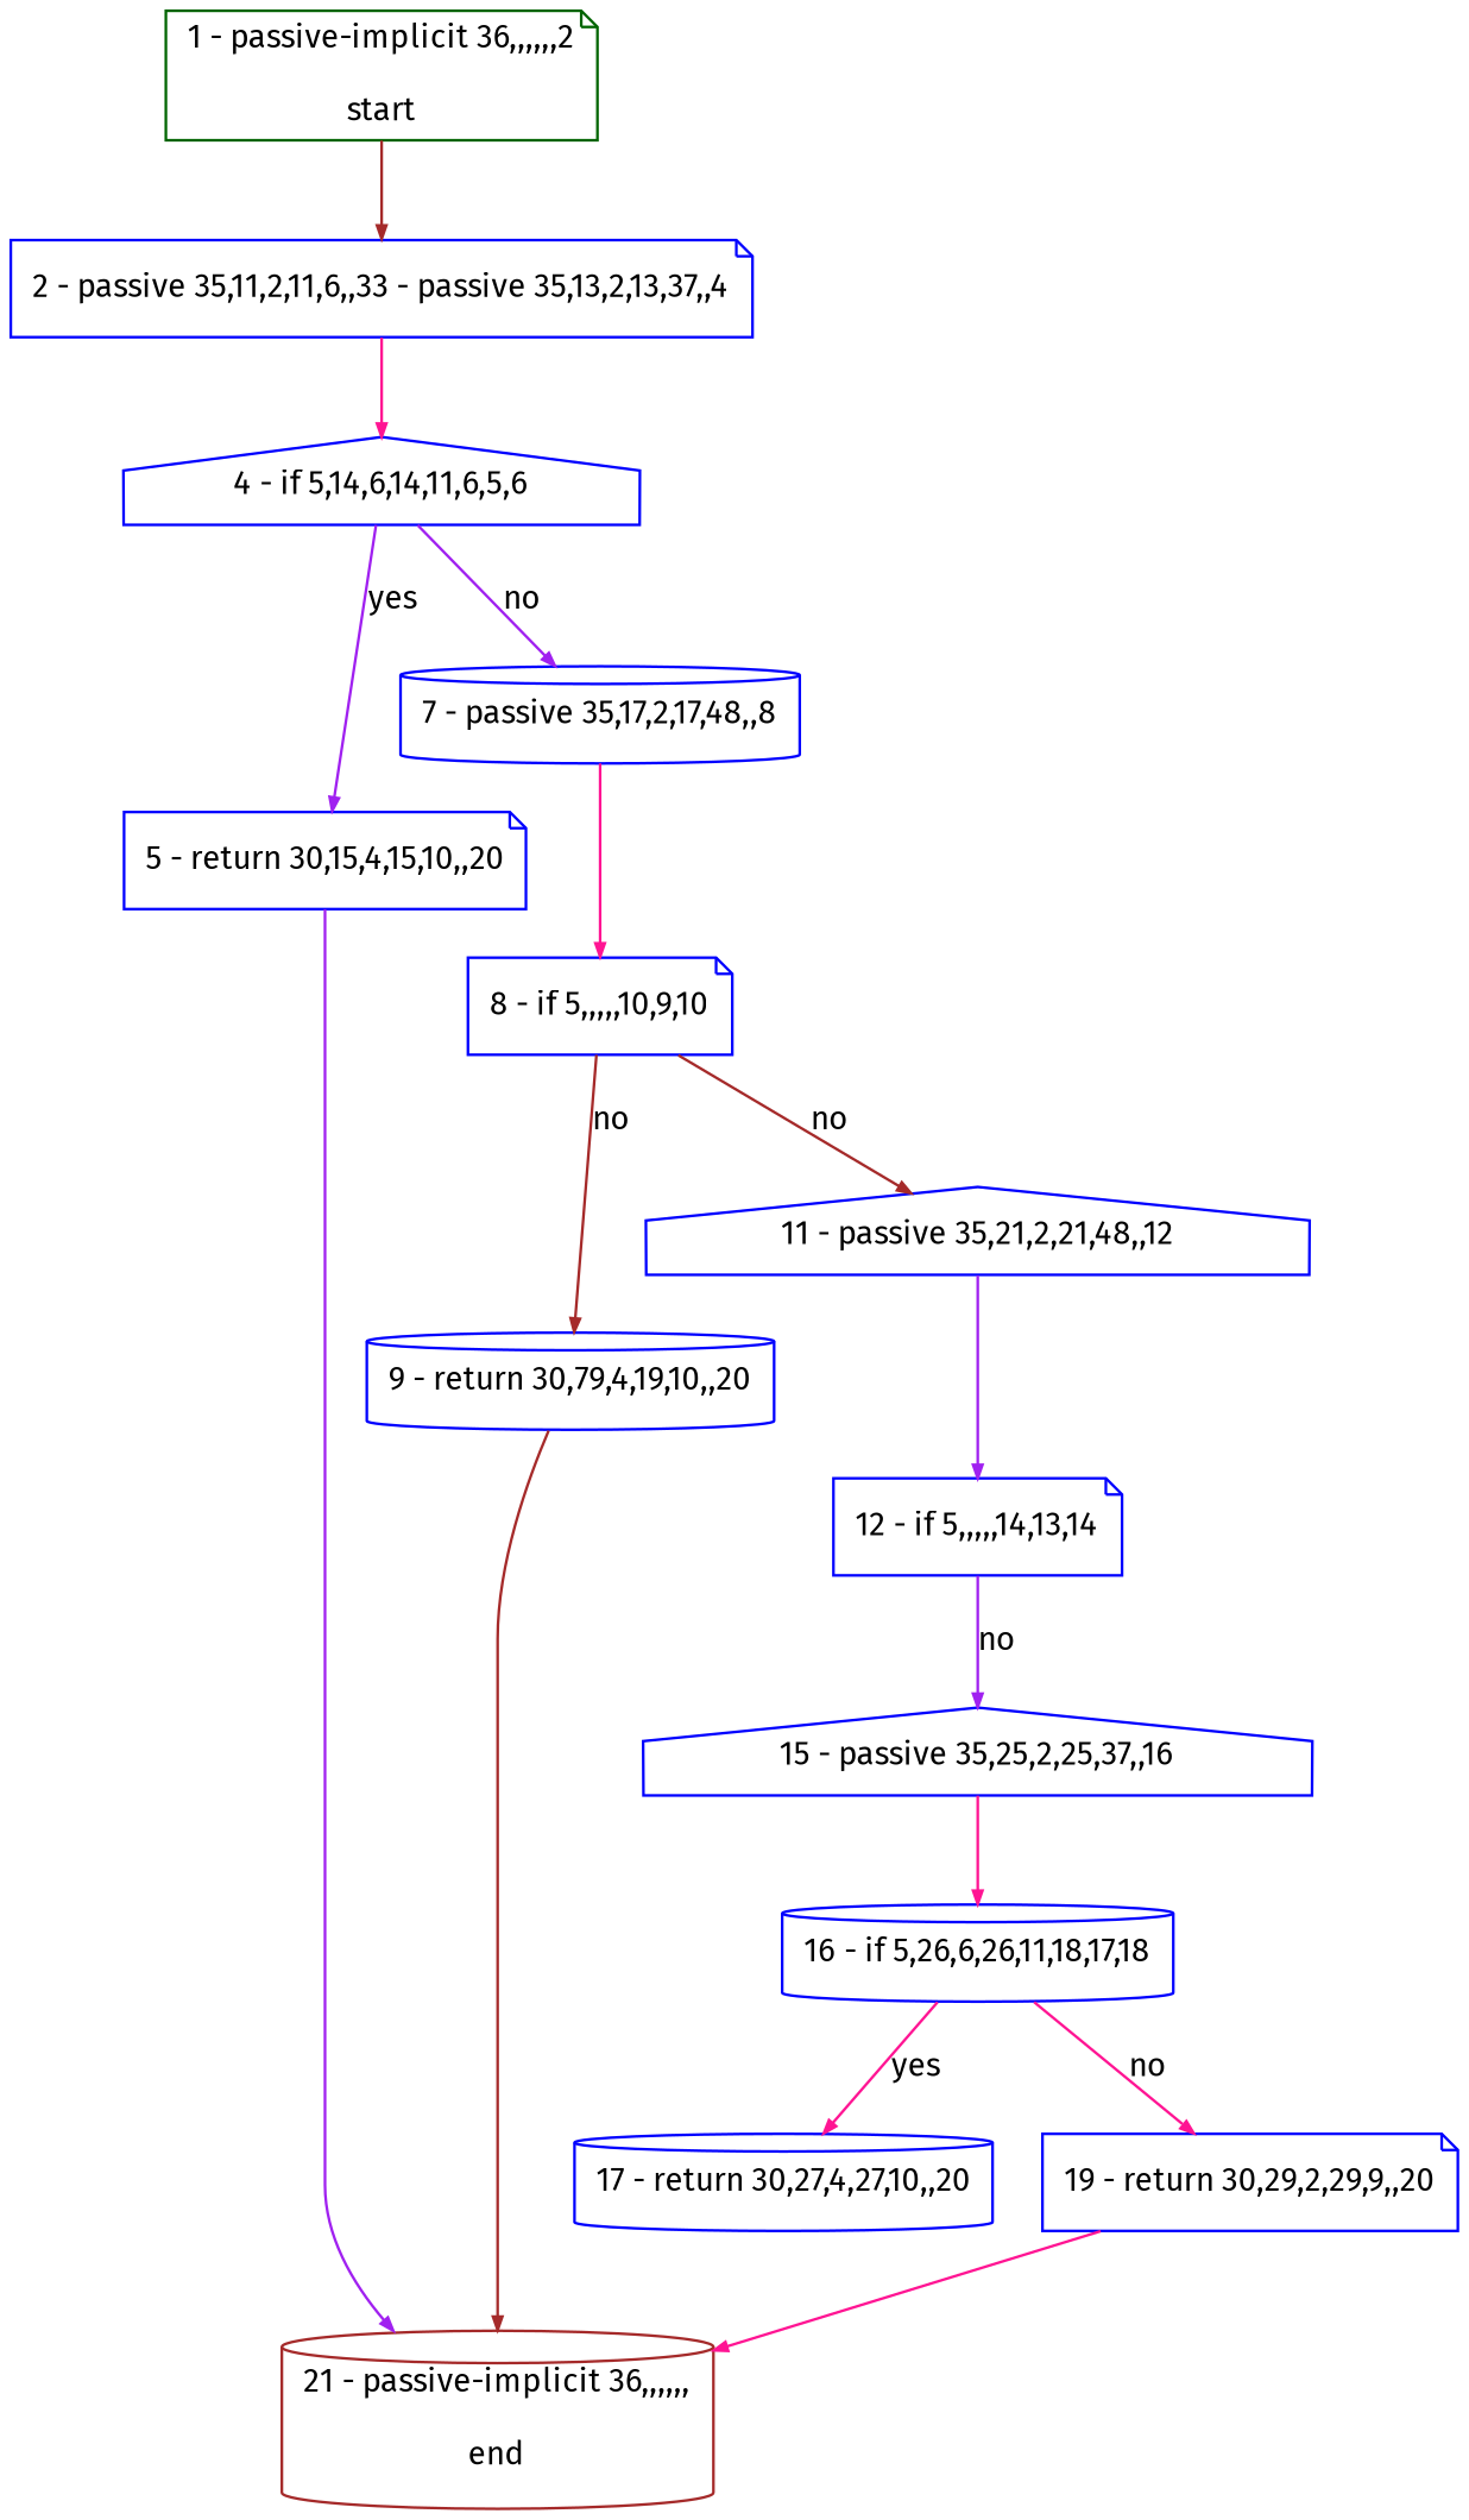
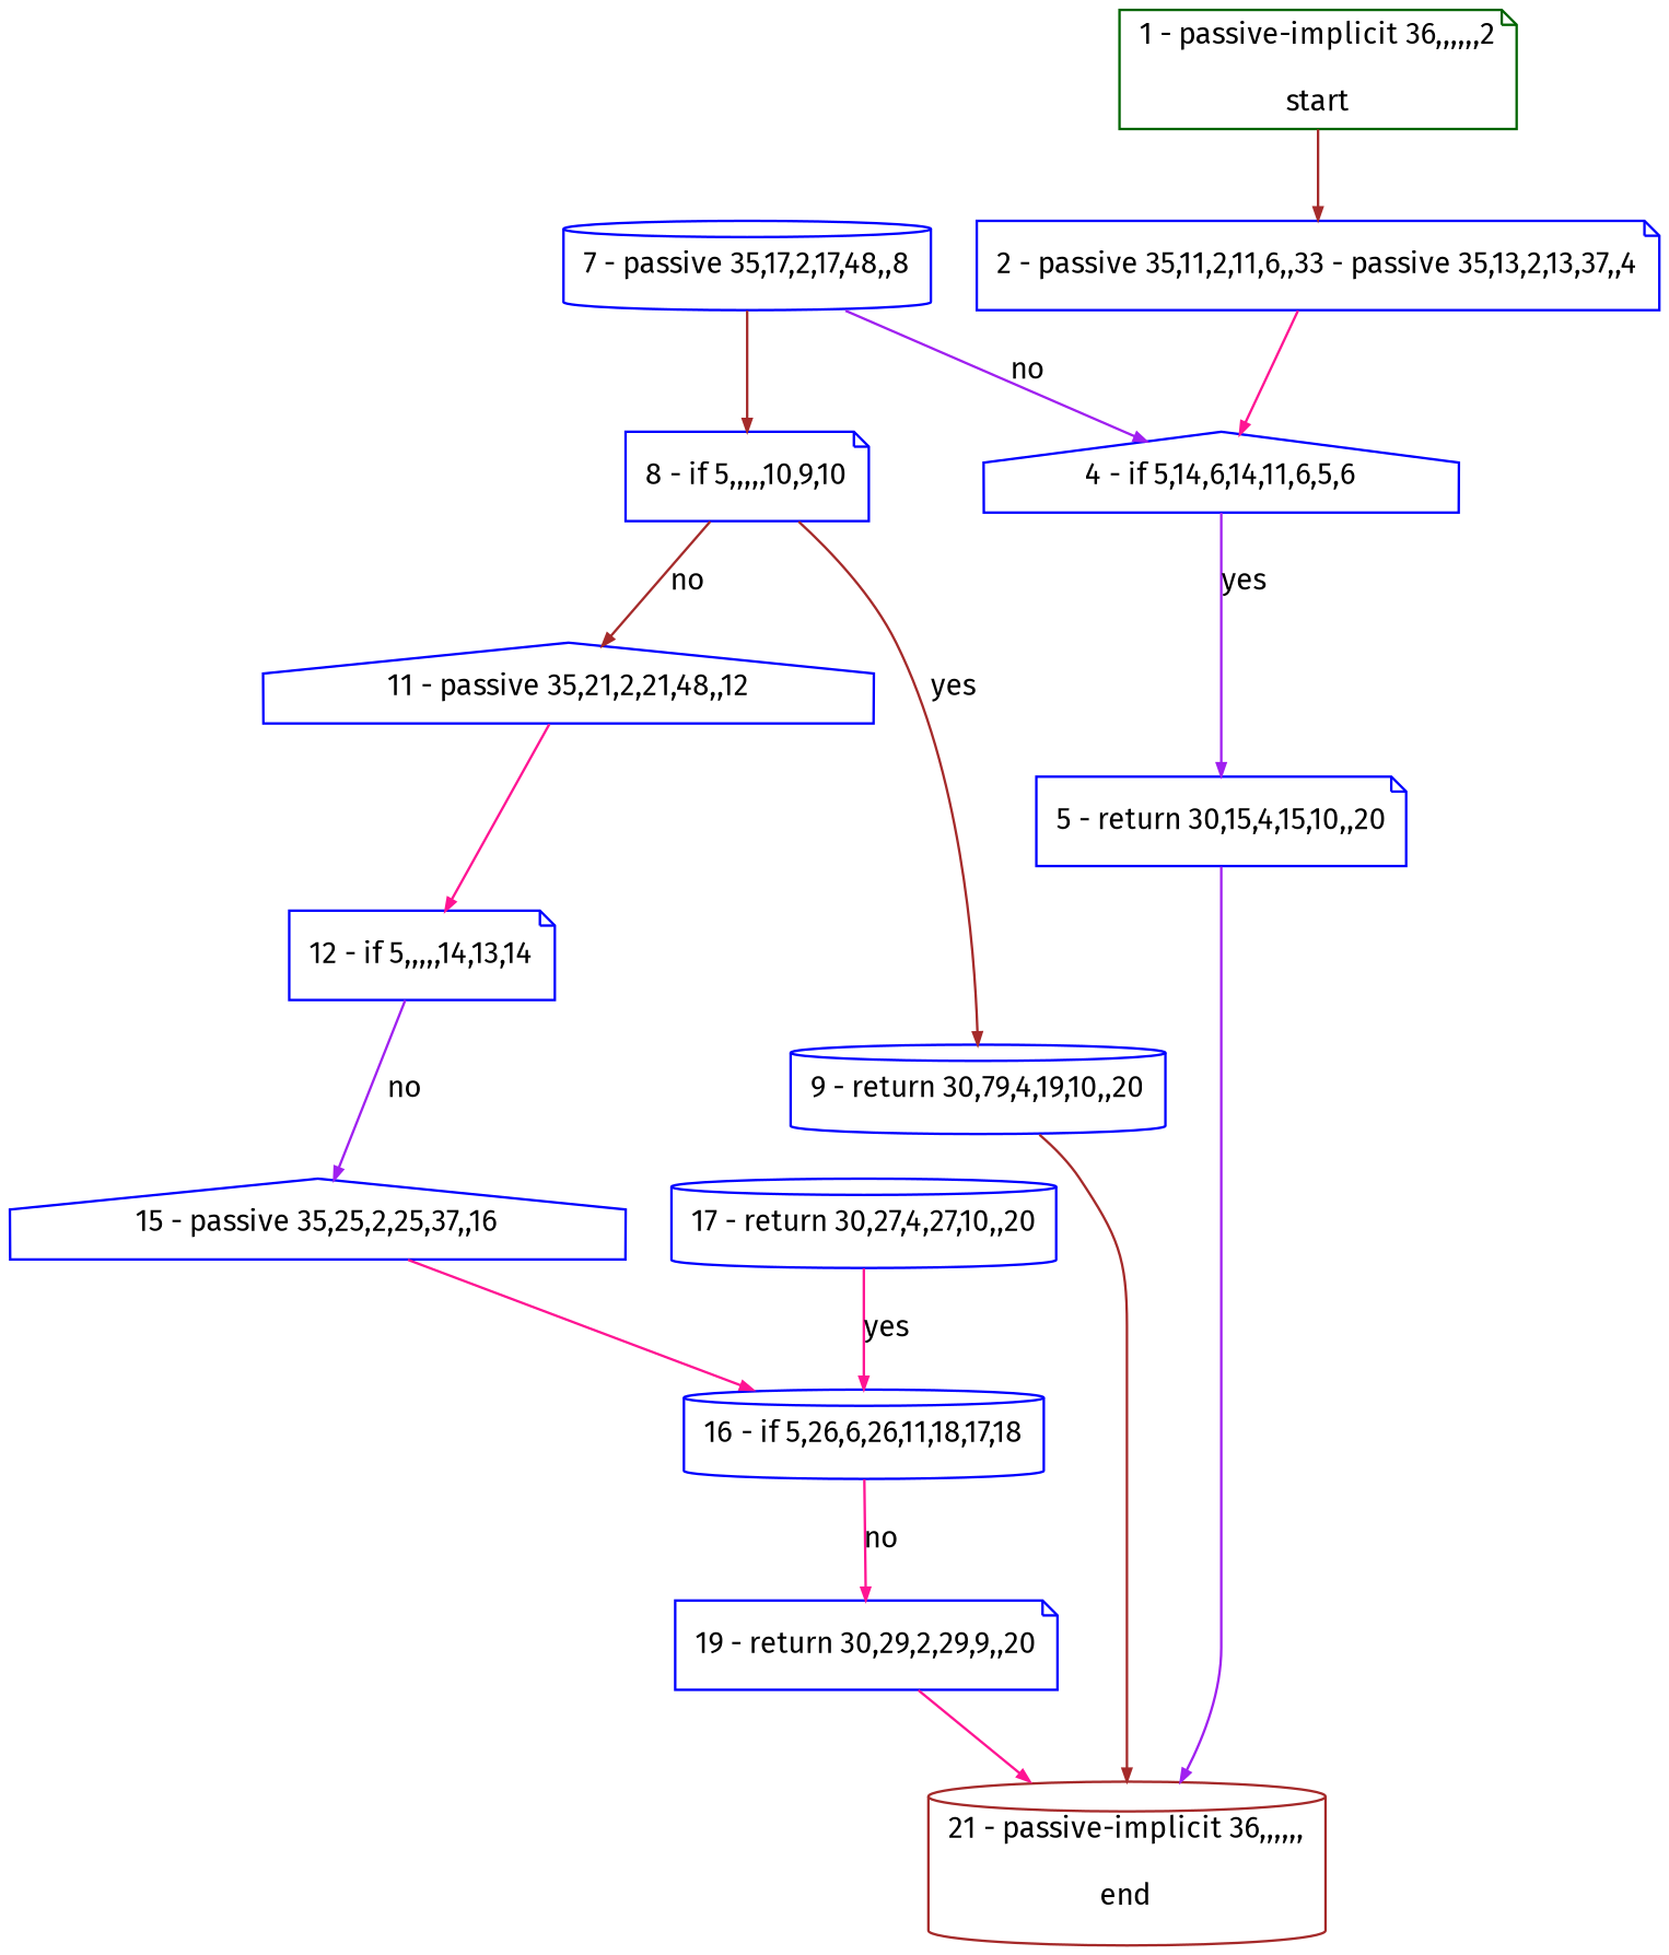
  digraph {
    bgcolor=white
    compound=true
    fillcolor="#FFFFCC"
    fontname="Fira Sans"
    fontsize=12
    pack=true
    packmode=clust
    style="rounded,filled"
    node [color="#0000ff" compound=true fillcolor="#ffffff" fixedsize=false fontname="Fira Sans" fontsize=12 node_initialized=no shape=note style=filled]
    edge [arrowhead=normal arrowsize=0.5 arrowtail=none color=deeppink compound=true dir=forward fontcolor=black fontname="Fira Sans" fontsize=12]
    n1 [label="2 - passive 35,11,2,11,6,,33 - passive 35,13,2,13,37,,4"]
    n2 [label="4 - if 5,14,6,14,11,6,5,6" shape=house]
    n3 [label="5 - return 30,15,4,15,10,,20"]
    n4 [label="7 - passive 35,17,2,17,48,,8" shape=cylinder]
    n5 [color="#006400" label="1 - passive-implicit 36,,,,,,2\n\nstart"]
    n6 [color="#a52a2a" label="21 - passive-implicit 36,,,,,,\n\nend" shape=cylinder]
    n7 [label="8 - if 5,,,,,10,9,10"]
    n8 [label="9 - return 30,79,4,19,10,,20" shape=cylinder]
    n9 [label="11 - passive 35,21,2,21,48,,12" shape=house]
    n10 [label="12 - if 5,,,,,14,13,14"]
    n11 [label="15 - passive 35,25,2,25,37,,16" shape=house]
    n12 [label="16 - if 5,26,6,26,11,18,17,18" shape=cylinder]
    n13 [label="17 - return 30,27,4,27,10,,20" shape=cylinder]
    n14 [label="19 - return 30,29,2,29,9,,20"]
    n1 -> n2
    n2 -> n3 [color=purple label=yes]
-   n2 -> n4 [color=purple label=no]
+   n4 -> n2 [color=purple label=no]
    n3 -> n6 [color=purple]
-   n4 -> n7
+   n4 -> n7 [color=brown]
    n5 -> n1 [color=brown]
-   n7 -> n8 [color=brown label=no]
+   n7 -> n8 [color=brown label=yes]
    n7 -> n9 [color=brown label=no]
    n8 -> n6 [color=brown]
-   n9 -> n10 [color=purple]
+   n9 -> n10
    n10 -> n11 [color=purple label=no]
    n11 -> n12
-   n12 -> n13 [label=yes]
+   n13 -> n12 [label=yes]
    n12 -> n14 [label=no]
    n14 -> n6
  }
